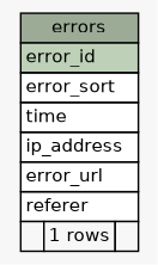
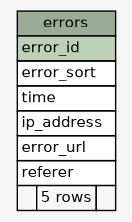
  digraph {
    bgcolor="#f7f7f7"
    fontname=Helvetica
    fontsize=11
    nodesep=0.18
    rankdir=TB
    ranksep=0.46
-   n1 [fontname=Helvetica fontsize=11 label=<     <TABLE BORDER="0" CELLBORDER="1" CELLSPACING="0" BGCOLOR="#ffffff">       <TR><TD COLSPAN="3" BGCOLOR="#9bab96" ALIGN="CENTER">errors</TD></TR>       <TR><TD PORT="error_id" COLSPAN="3" BGCOLOR="#bed1b8" ALIGN="LEFT">error_id</TD></TR>       <TR><TD PORT="error_sort" COLSPAN="3" ALIGN="LEFT">error_sort</TD></TR>       <TR><TD PORT="time" COLSPAN="3" ALIGN="LEFT">time</TD></TR>       <TR><TD PORT="ip_address" COLSPAN="3" ALIGN="LEFT">ip_address</TD></TR>       <TR><TD PORT="error_url" COLSPAN="3" ALIGN="LEFT">error_url</TD></TR>       <TR><TD PORT="referer" COLSPAN="3" ALIGN="LEFT">referer</TD></TR>       <TR><TD ALIGN="LEFT" BGCOLOR="#f7f7f7">  </TD><TD ALIGN="RIGHT" BGCOLOR="#f7f7f7">1 rows</TD><TD ALIGN="RIGHT" BGCOLOR="#f7f7f7">  </TD></TR>     </TABLE>> shape=plaintext]
+   n1 [fontname=Helvetica fontsize=11 label=<     <TABLE BORDER="0" CELLBORDER="1" CELLSPACING="0" BGCOLOR="#ffffff">       <TR><TD COLSPAN="3" BGCOLOR="#9bab96" ALIGN="CENTER">errors</TD></TR>       <TR><TD PORT="error_id" COLSPAN="3" BGCOLOR="#bed1b8" ALIGN="LEFT">error_id</TD></TR>       <TR><TD PORT="error_sort" COLSPAN="3" ALIGN="LEFT">error_sort</TD></TR>       <TR><TD PORT="time" COLSPAN="3" ALIGN="LEFT">time</TD></TR>       <TR><TD PORT="ip_address" COLSPAN="3" ALIGN="LEFT">ip_address</TD></TR>       <TR><TD PORT="error_url" COLSPAN="3" ALIGN="LEFT">error_url</TD></TR>       <TR><TD PORT="referer" COLSPAN="3" ALIGN="LEFT">referer</TD></TR>       <TR><TD ALIGN="LEFT" BGCOLOR="#f7f7f7">  </TD><TD ALIGN="RIGHT" BGCOLOR="#f7f7f7">5 rows</TD><TD ALIGN="RIGHT" BGCOLOR="#f7f7f7">  </TD></TR>     </TABLE>> shape=plaintext]
  }
